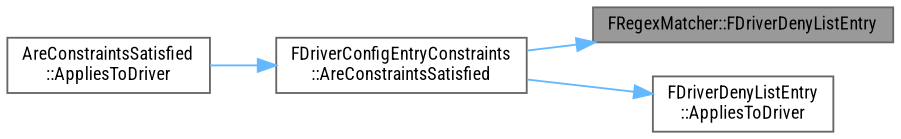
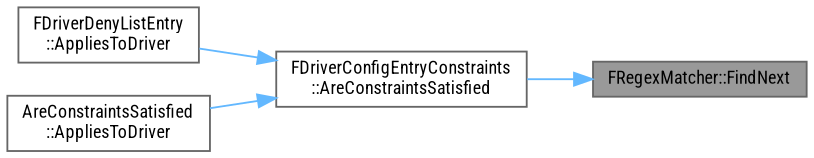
  digraph {
    fontname="Roboto Condensed"
    rankdir=RL
    node [color=grey40 fillcolor=white fontname="Roboto Condensed" fontsize=10 shape=box style=filled]
    edge [color=steelblue1 dir=back fontname="Roboto Condensed" fontsize=10 labelfontname=Helvetica labelfontsize=10 style=solid]
-   n1 [color=gray40 fillcolor=grey60 fontcolor=black height=0.2 label="FRegexMatcher::FDriverDenyListEntry" width=0.4]
+   n1 [color=gray40 fillcolor=grey60 fontcolor=black height=0.2 label="FRegexMatcher::FindNext" width=0.4]
    n2 [height=0.2 label="FDriverConfigEntryConstraints\l::AreConstraintsSatisfied" width=0.4]
    n3 [height=0.2 label="FDriverDenyListEntry\l::AppliesToDriver" width=0.4]
    n4 [height=0.2 label="AreConstraintsSatisfied\l::AppliesToDriver" width=0.4]
    n1 -> n2
-   n3 -> n2
+   n2 -> n3
    n2 -> n4
  }
